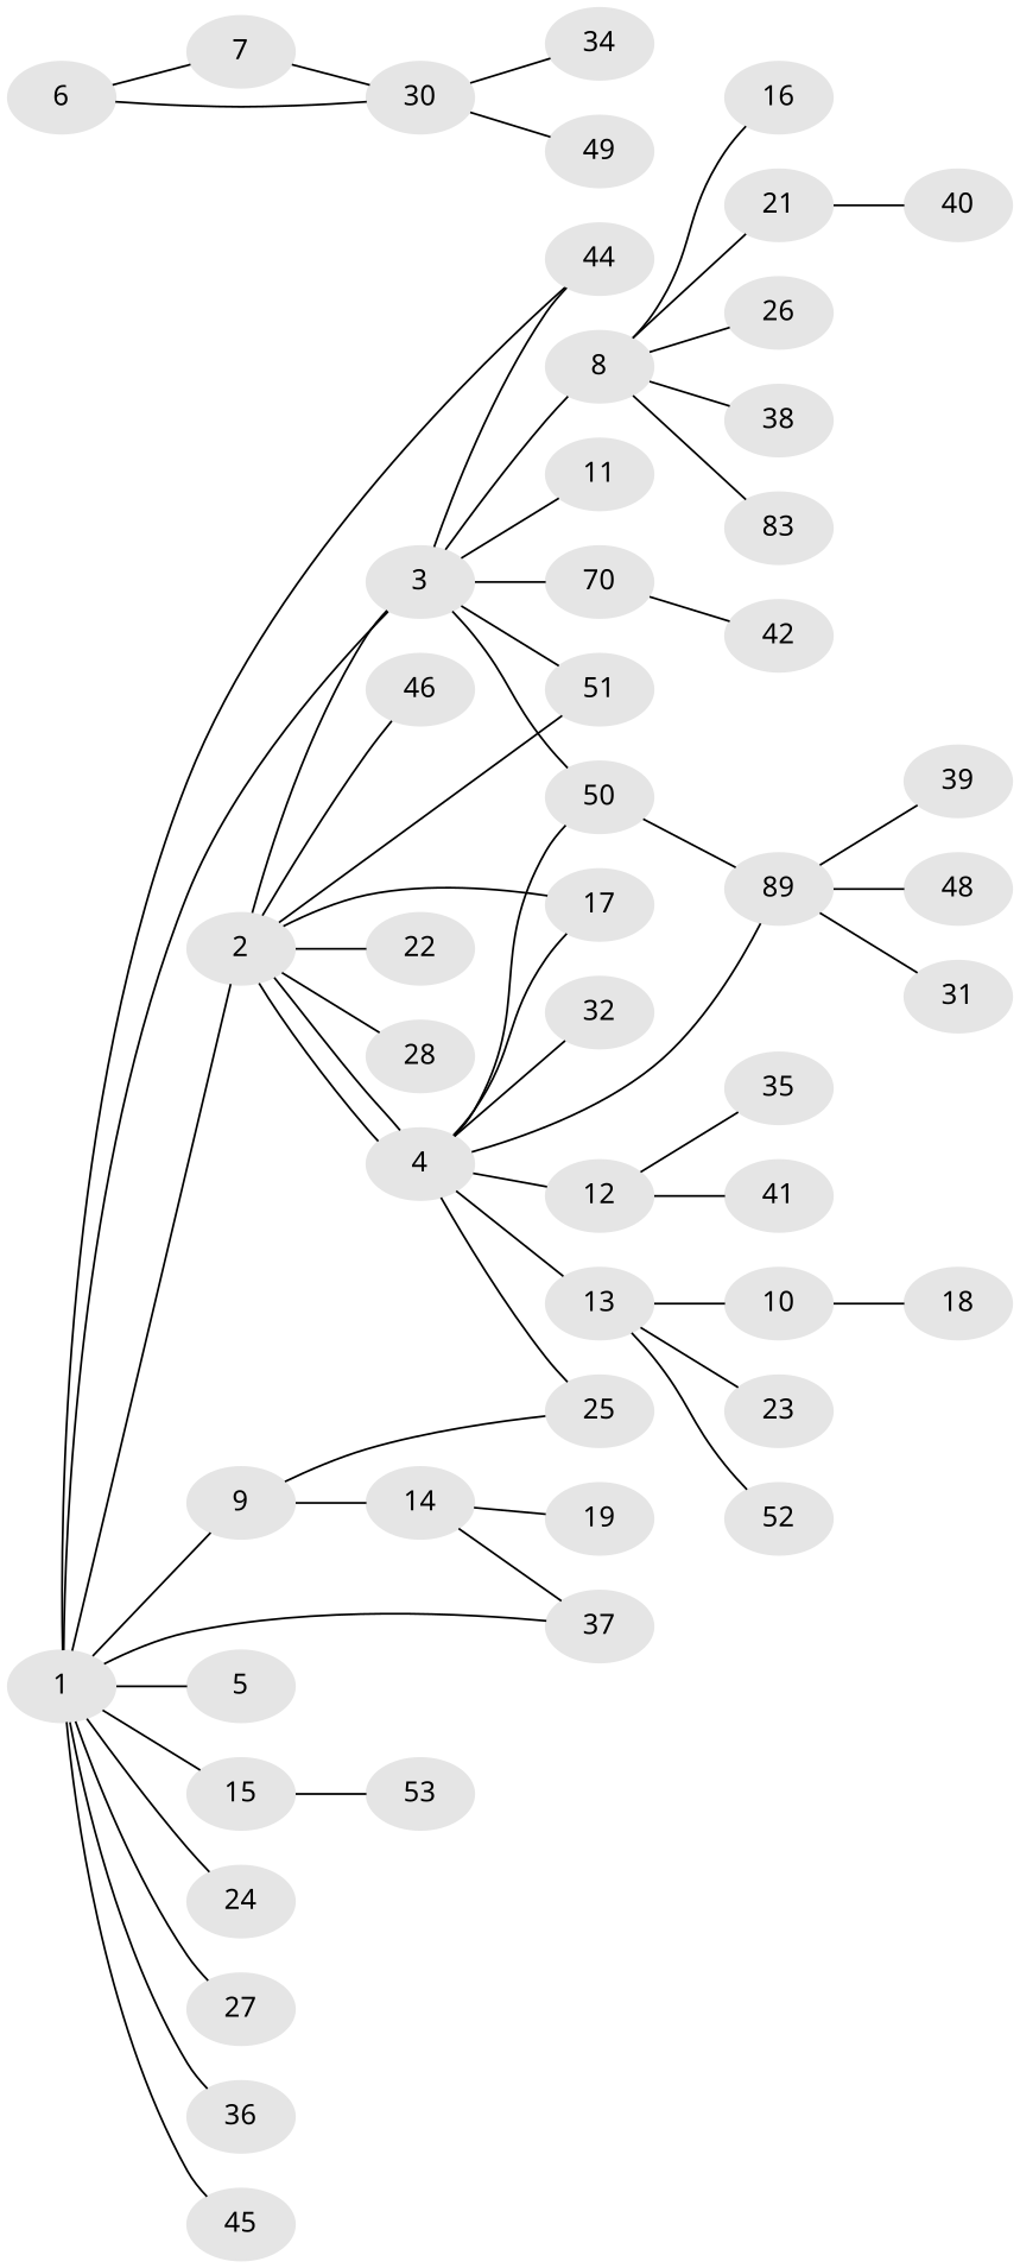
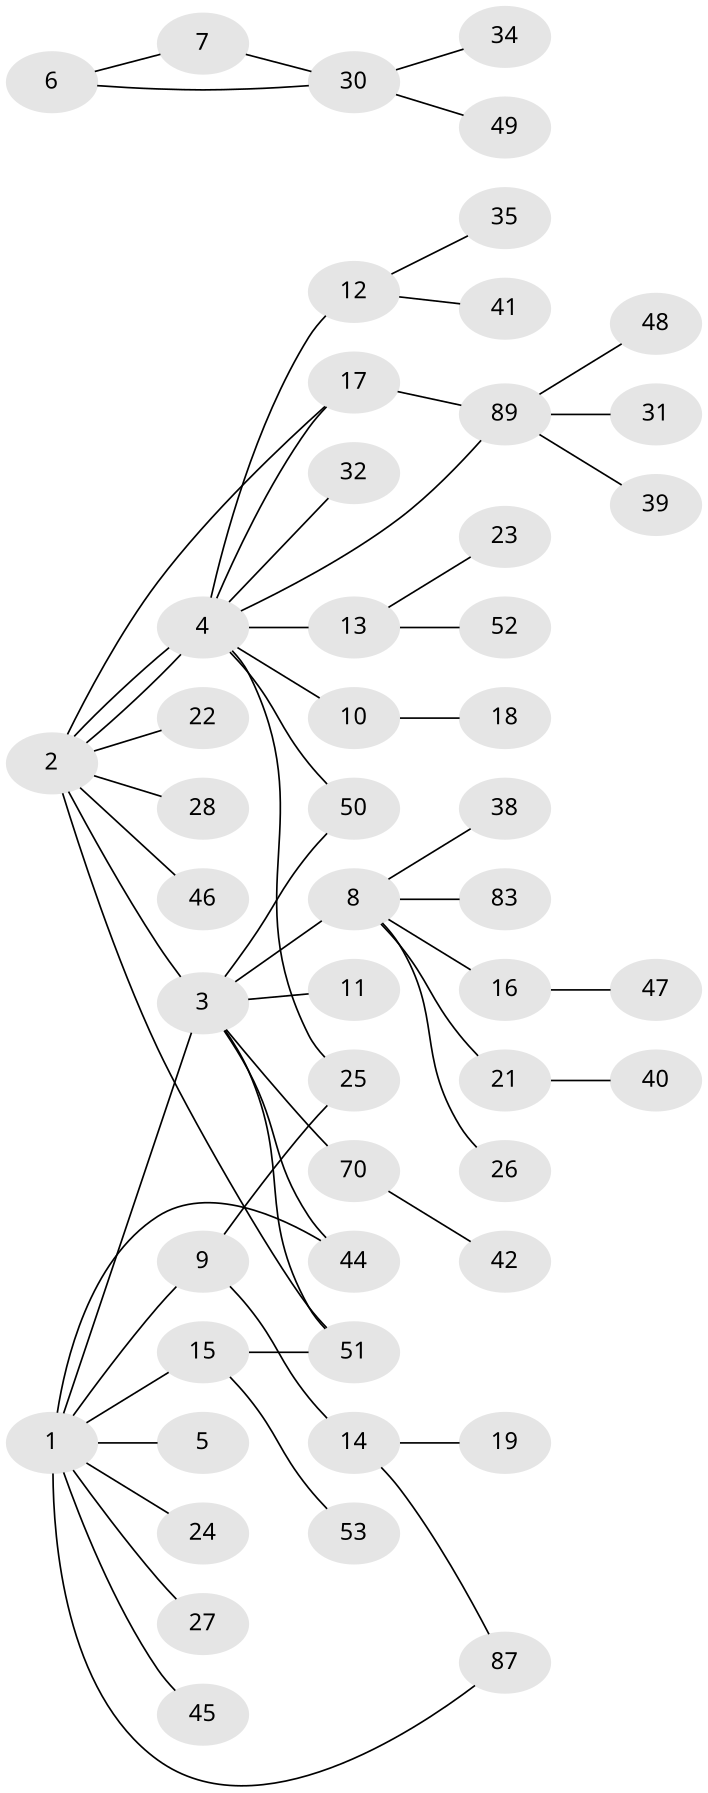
  graph {
    fontname="Noto Sans"
    rankdir=LR
    node [color=gray90 fontname="Noto Sans" style=filled]
    edge [fontname="Noto Sans"]
    1
    2
    3
    5
    9
    15
    24
    27
-   36
-   37
+   37 [label=87]
    44
    45
    4
    17
    22
    28
    46
    51
    8
    11
    n21 [label=70]
    50
    6
    7
    30
    14
    25
    13
    23
    52
    19
    53
    10
    12
    n35 [label=89]
    32
    16
    21
    26
    38
    n41 [label=83]
    42
    18
    35
    41
    31
    39
    48
    34
    49
+   47
    40
-   1 -- 2
    1 -- 3
    1 -- 5
    1 -- 9
    1 -- 15
    1 -- 24
    1 -- 27
-   1 -- 36
    1 -- 37
    1 -- 44
    1 -- 45
    2 -- 3
    2 -- 4
    2 -- 4
    2 -- 17
    2 -- 22
    2 -- 28
    2 -- 46
    2 -- 51
    3 -- 44
    3 -- 51
    3 -- 8
    3 -- 11
    3 -- n21
    3 -- 50
    9 -- 14
    9 -- 25
+   15 -- 51
    15 -- 53
    4 -- 17
    4 -- 50
    4 -- 25
    4 -- 13
-   13 -- 10
+   4 -- 10
    4 -- 12
    4 -- n35
    4 -- 32
-   50 -- n35
+   17 -- n35
    8 -- 16
    8 -- 21
    8 -- 26
    8 -- 38
    8 -- n41
    n21 -- 42
    6 -- 7
    6 -- 30
    7 -- 30
    30 -- 34
    30 -- 49
    14 -- 37
    14 -- 19
    13 -- 23
    13 -- 52
    10 -- 18
    12 -- 35
    12 -- 41
    n35 -- 31
    n35 -- 39
    n35 -- 48
+   16 -- 47
    21 -- 40
  }
